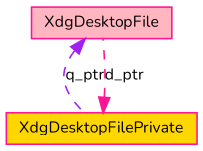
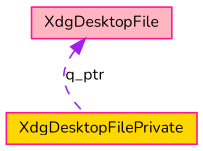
  digraph {
    fontname=Nunito
    node [color=deeppink fontname=Nunito fontsize=10 shape=record style=filled]
    edge [dir=back fontname=Nunito fontsize=10 labelfontname=Helvetica labelfontsize=10 style=dashed]
    n1 [fillcolor=lightpink fontcolor=black height=0.2 label=XdgDesktopFile width=0.4]
    n2 [fillcolor=gold height=0.2 label=XdgDesktopFilePrivate width=0.4]
    n1 -> n2 [color=purple label=q_ptr]
-   n2 -> n1 [color=deeppink label=d_ptr]
  }
